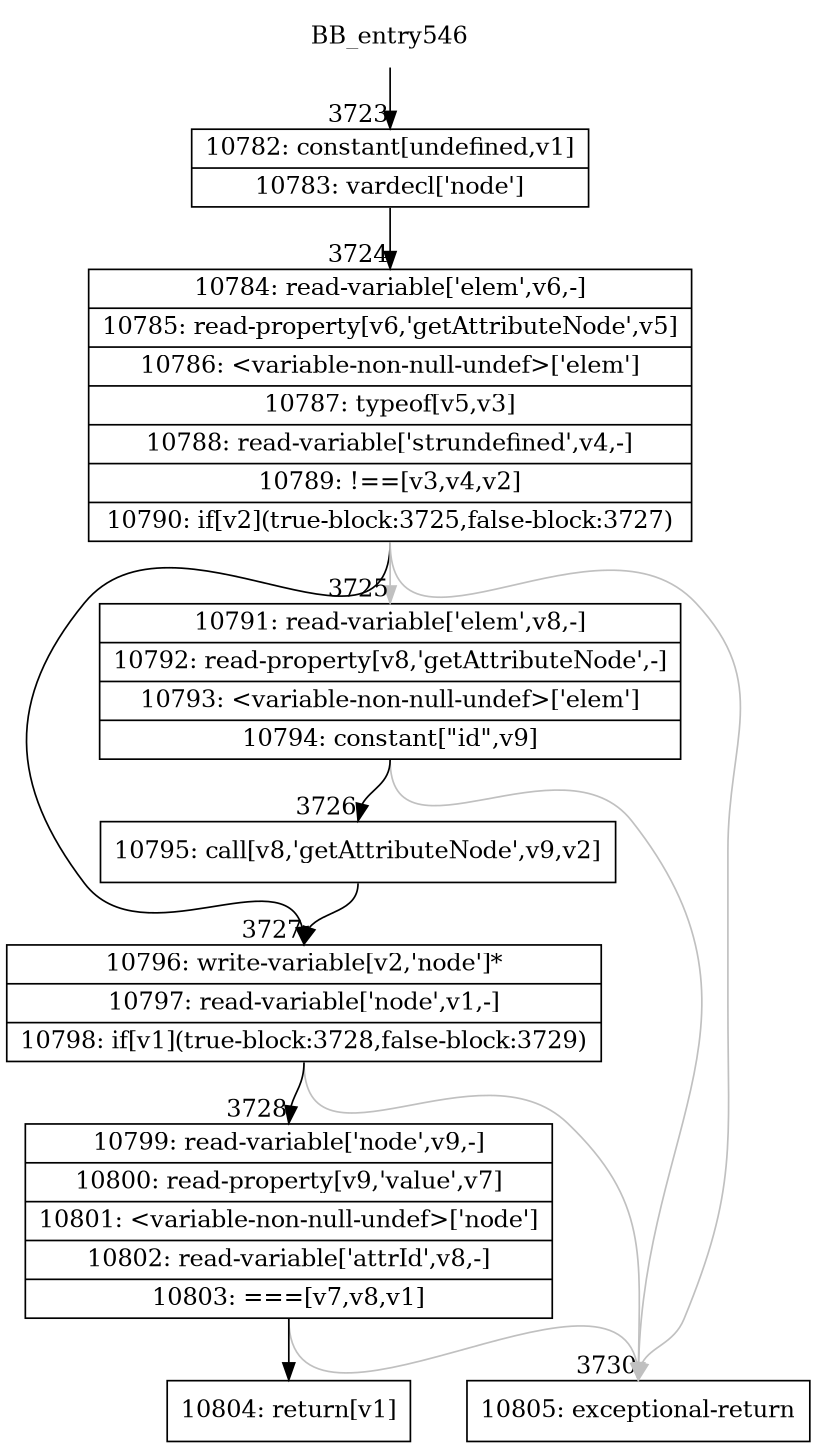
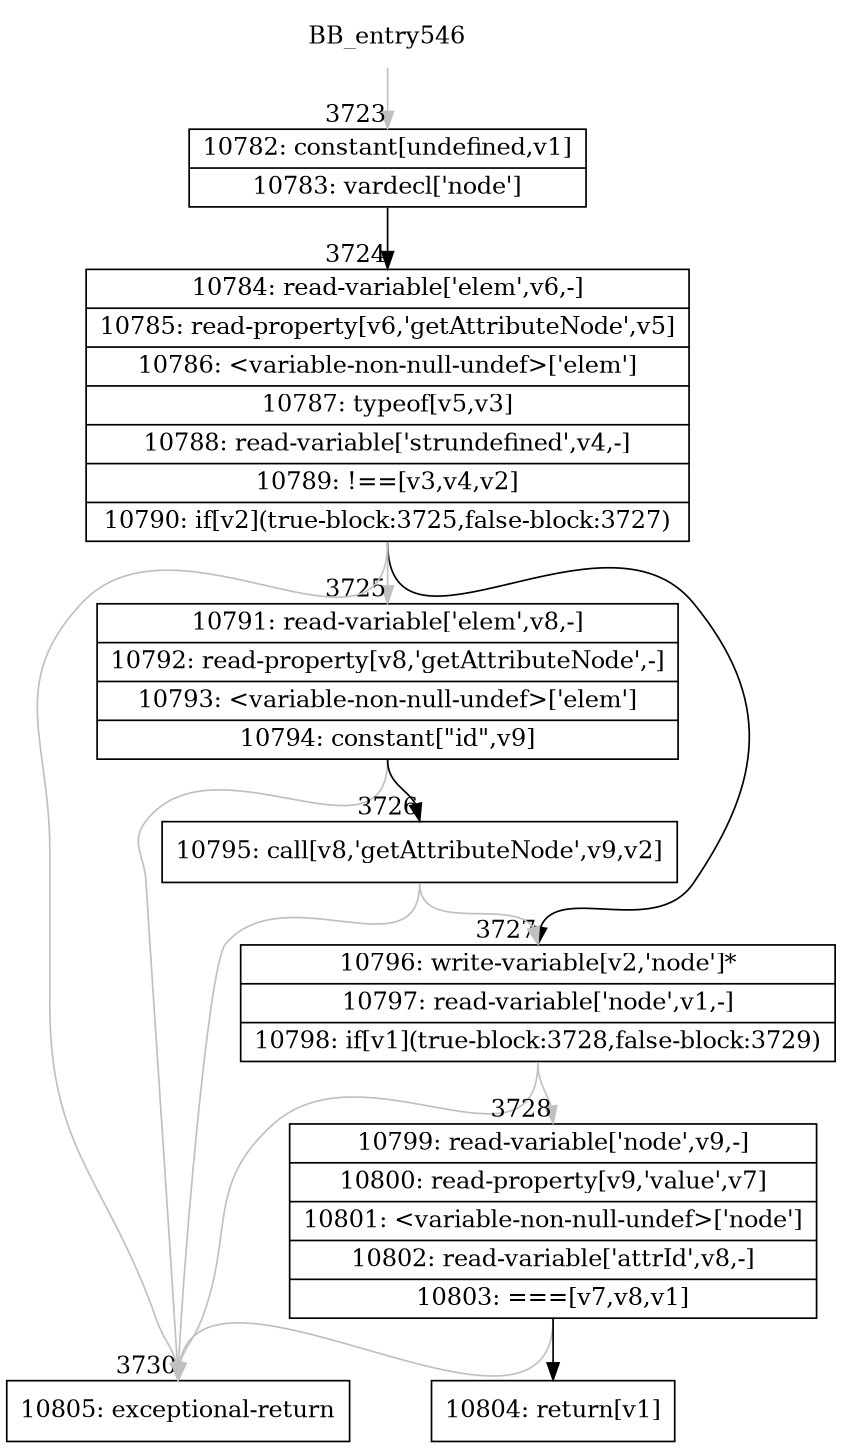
  digraph {
    rankdir=TD
    node [shape=record]
    edge [headport=n tailport=s]
    n1 [label=BB_entry546 shape=none]
    n2 [label="{10782: constant[undefined,v1]|10783: vardecl['node']}"]
    n3 [label="{10784: read-variable['elem',v6,-]|10785: read-property[v6,'getAttributeNode',v5]|10786: \<variable-non-null-undef\>['elem']|10787: typeof[v5,v3]|10788: read-variable['strundefined',v4,-]|10789: !==[v3,v4,v2]|10790: if[v2](true-block:3725,false-block:3727)}"]
    n4 [label="{10796: write-variable[v2,'node']*|10797: read-variable['node',v1,-]|10798: if[v1](true-block:3728,false-block:3729)}"]
    n5 [label="{10791: read-variable['elem',v8,-]|10792: read-property[v8,'getAttributeNode',-]|10793: \<variable-non-null-undef\>['elem']|10794: constant[\"id\",v9]}"]
    n6 [label="{10805: exceptional-return}"]
    n7 [label="{10799: read-variable['node',v9,-]|10800: read-property[v9,'value',v7]|10801: \<variable-non-null-undef\>['node']|10802: read-variable['attrId',v8,-]|10803: ===[v7,v8,v1]}"]
    n8 [label="{10795: call[v8,'getAttributeNode',v9,v2]}"]
    n9 [label="{10804: return[v1]}"]
-   n1 -> n2 [headlabel="    3723"]
+   n1 -> n2 [headlabel="    3723" color=gray]
    n2 -> n3 [headlabel="      3724"]
    n3 -> n4 [headlabel="      3727"]
    n3 -> n5 [color=gray headlabel="      3725"]
    n3 -> n6 [color=gray headlabel="      3730"]
    n4 -> n6 [color=gray]
-   n4 -> n7 [headlabel="      3728"]
+   n4 -> n7 [headlabel="      3728" color=gray]
    n5 -> n6 [color=gray]
    n5 -> n8 [headlabel="      3726"]
    n7 -> n6 [color=gray]
    n7 -> n9
-   n8 -> n4
+   n8 -> n4 [color=gray]
+   n8 -> n6 [color=gray]
  }
